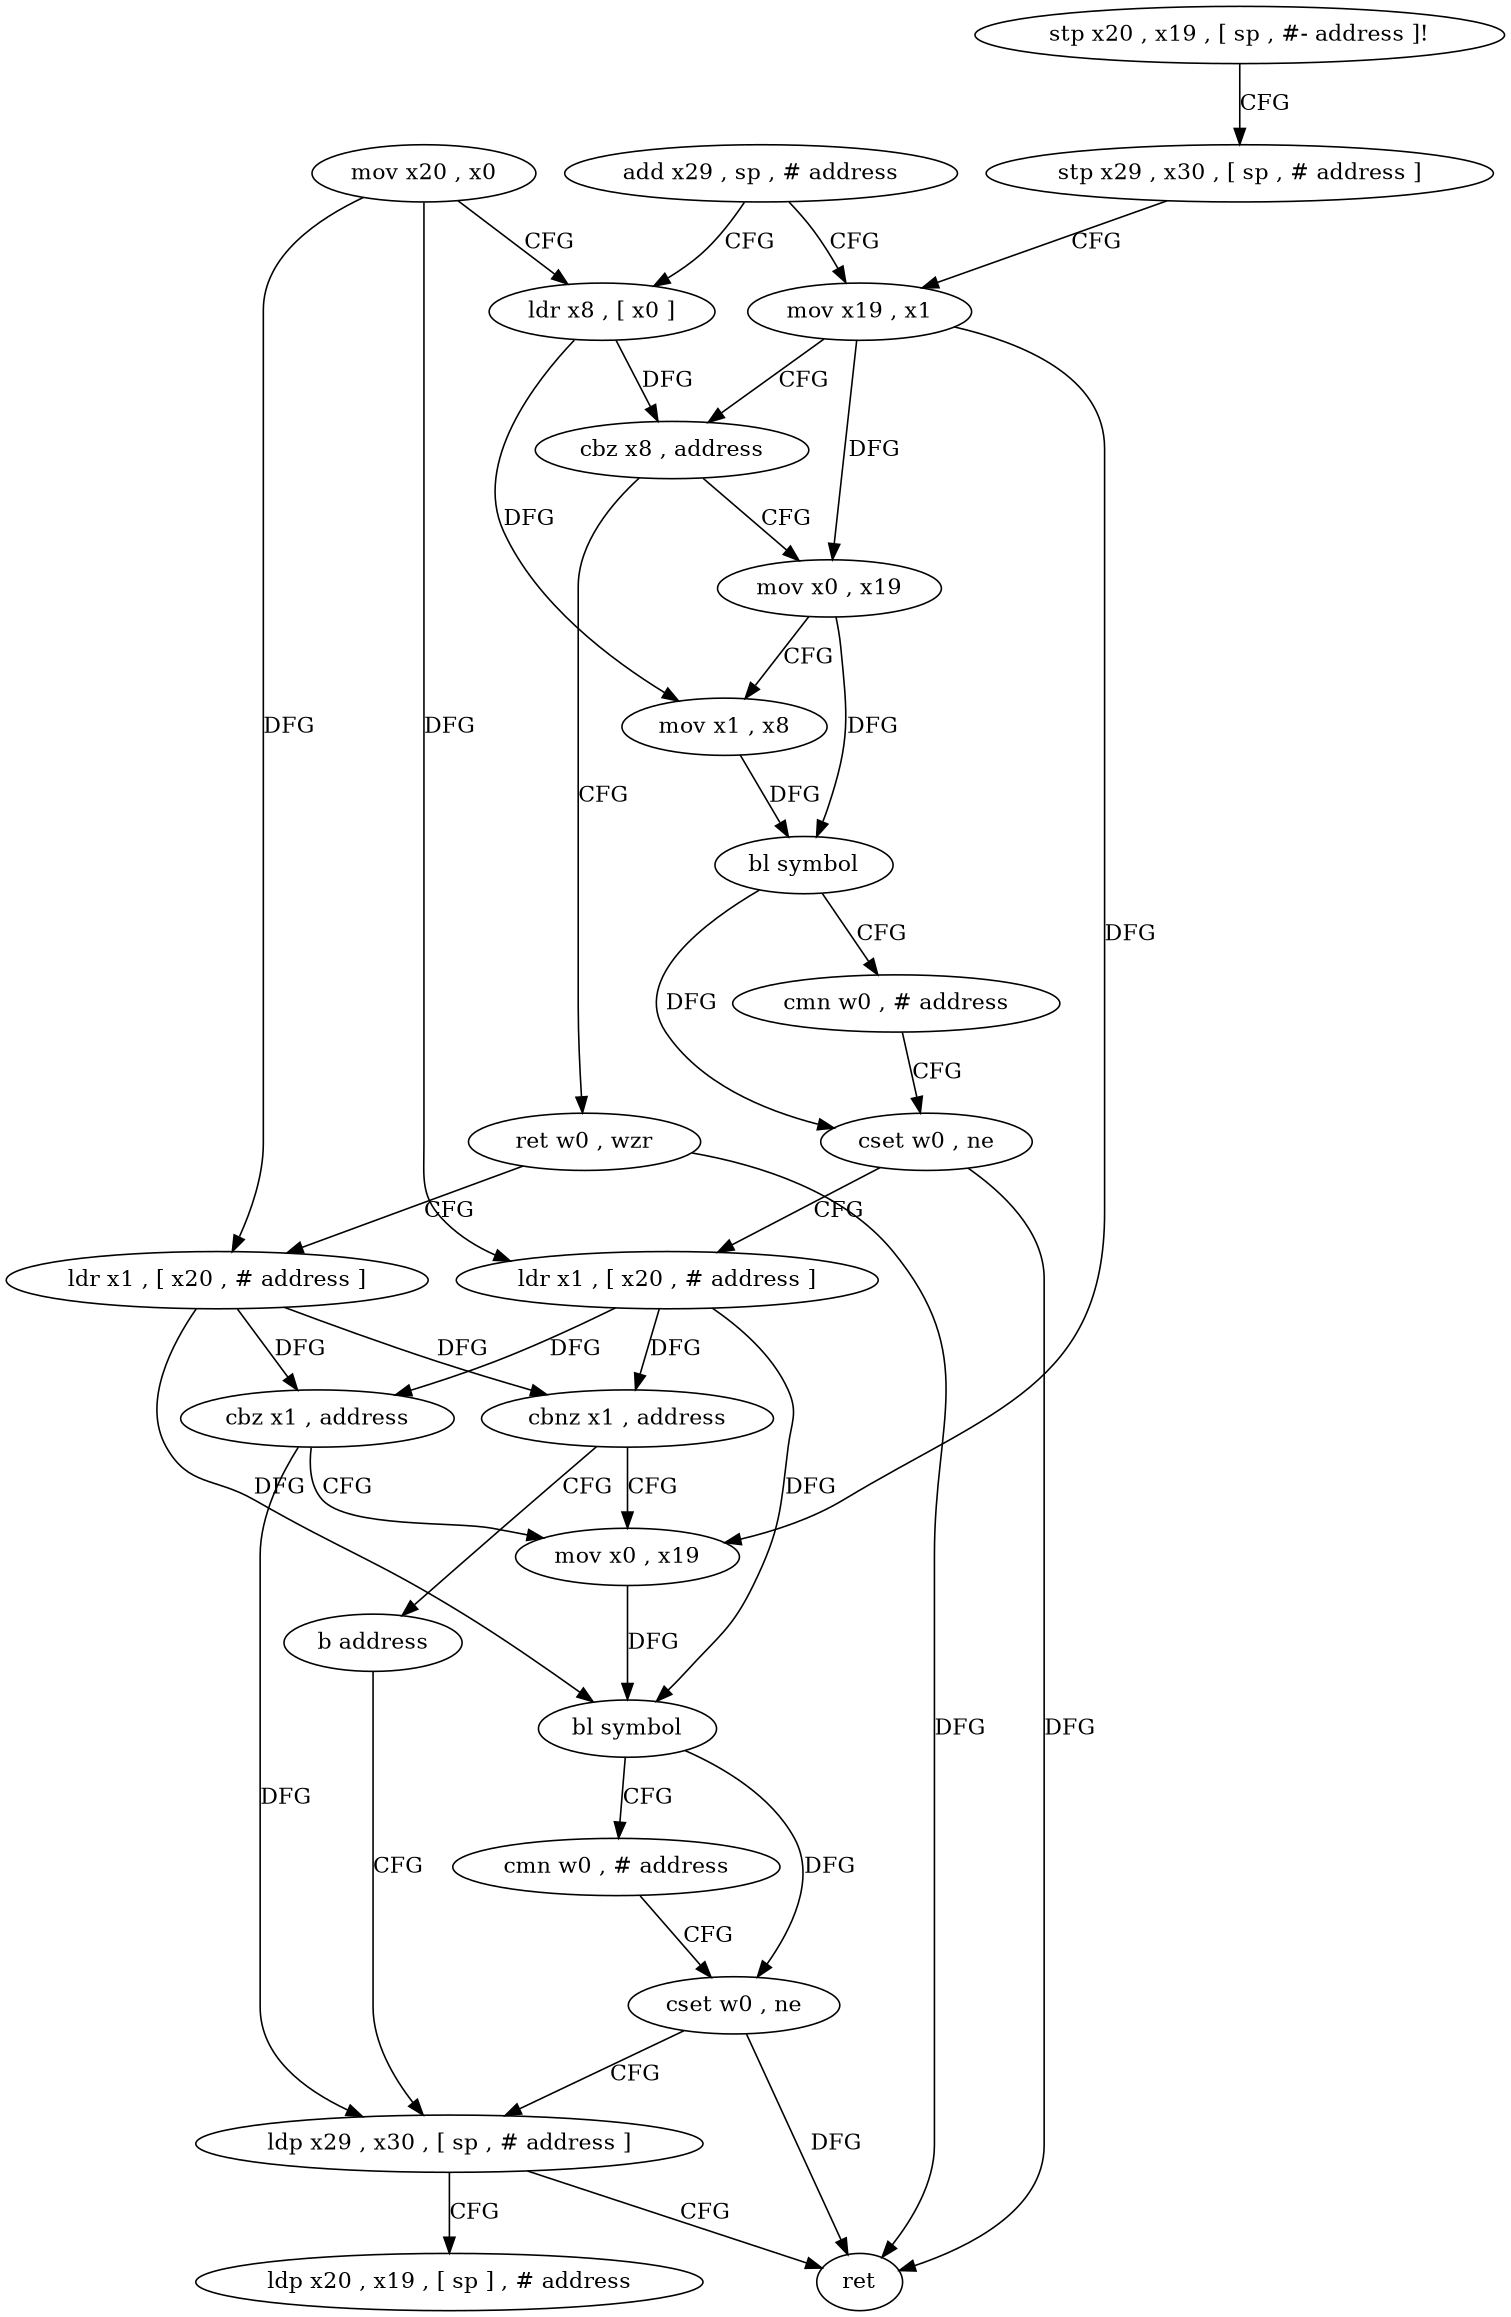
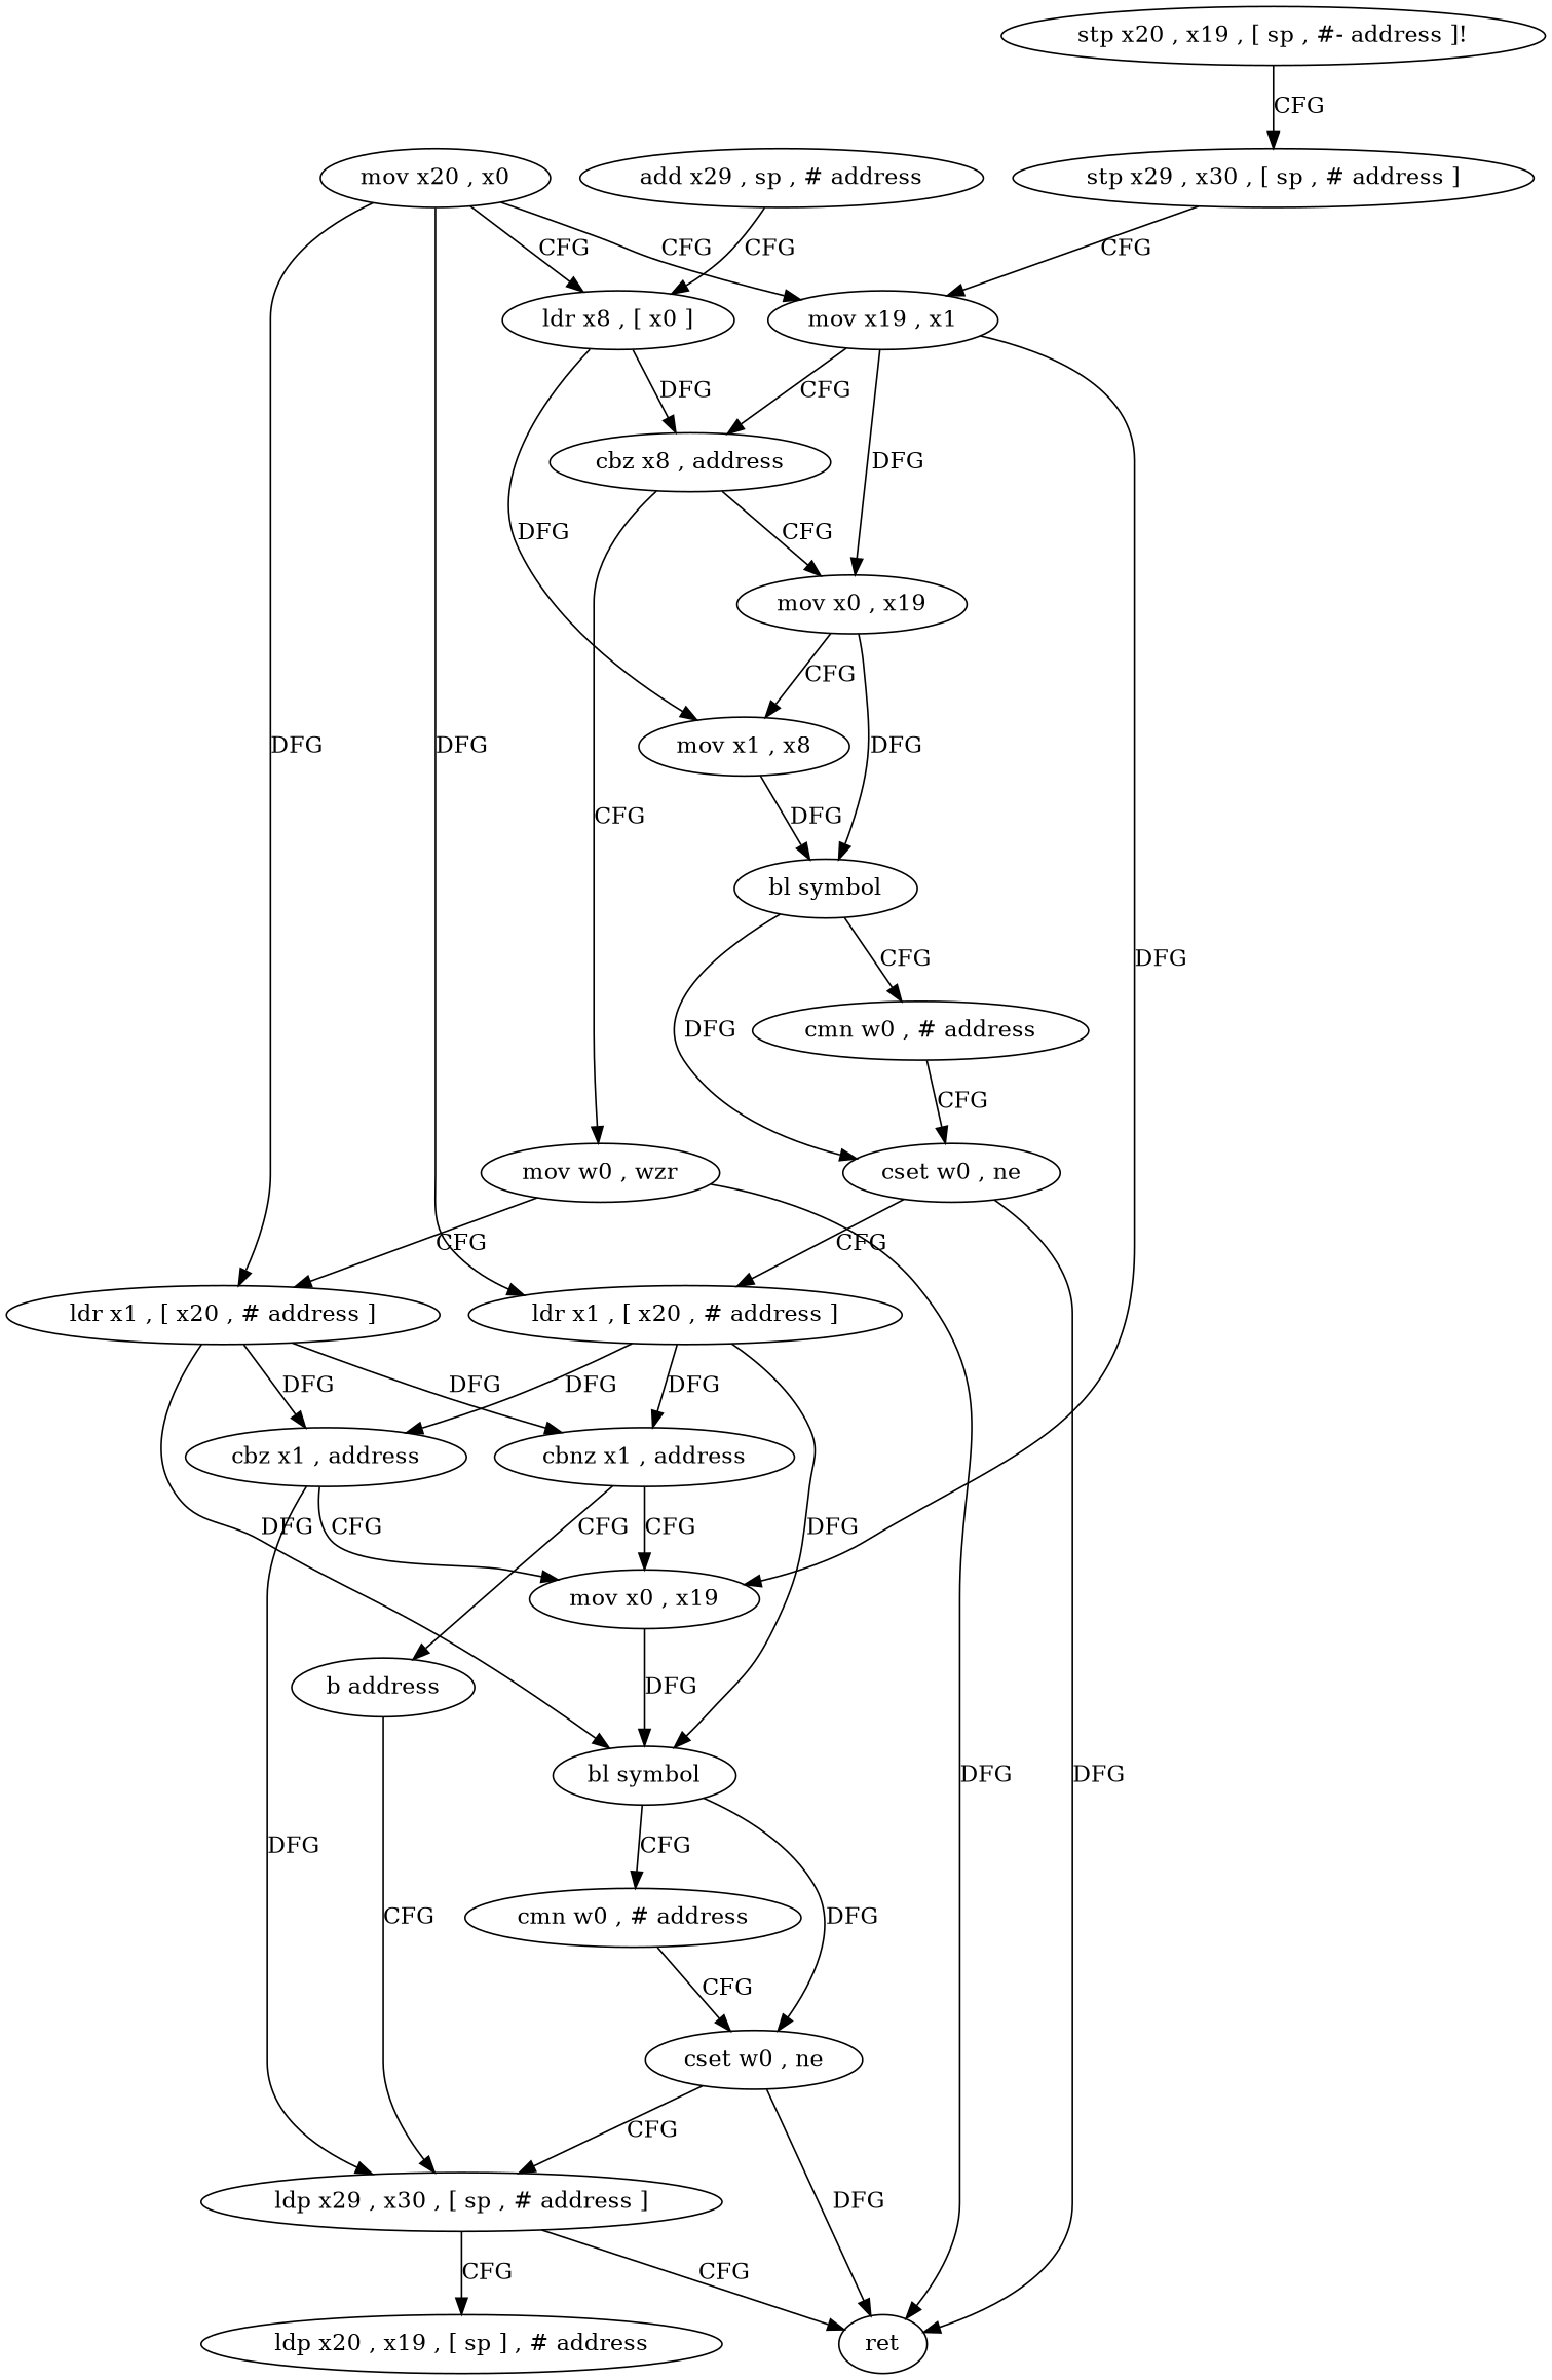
  digraph {
    n1 [label="stp x20 , x19 , [ sp , #- address ]!"]
    n2 [label="stp x29 , x30 , [ sp , # address ]"]
    n3 [label="mov x19 , x1"]
    n4 [label="add x29 , sp , # address"]
    n5 [label="ldr x8 , [ x0 ]"]
    n6 [label="cbz x8 , address"]
    n7 [label="mov x1 , x8"]
    n8 [label="mov x20 , x0"]
    n9 [label="ldr x1 , [ x20 , # address ]"]
    n10 [label="ldr x1 , [ x20 , # address ]"]
    n11 [label="mov x0 , x19"]
-   n12 [label="ret w0 , wzr"]
+   n12 [label="mov w0 , wzr"]
    n13 [label="bl symbol"]
    n14 [label="mov x0 , x19"]
    n15 [label="cbnz x1 , address"]
    n16 [label="cbz x1 , address"]
    n17 [label="bl symbol"]
    n18 [label=ret]
    n19 [label="cmn w0 , # address"]
    n20 [label="cset w0 , ne"]
    n21 [label="b address"]
    n22 [label="ldp x29 , x30 , [ sp , # address ]"]
    n23 [label="cmn w0 , # address"]
    n24 [label="cset w0 , ne"]
    n25 [label="ldp x20 , x19 , [ sp ] , # address"]
    n1 -> n2 [label=CFG]
    n2 -> n3 [label=CFG]
    n3 -> n6 [label=CFG]
    n3 -> n11 [label=DFG]
    n3 -> n14 [label=DFG]
    n4 -> n5 [label=CFG]
    n5 -> n6 [label=DFG]
    n5 -> n7 [label=DFG]
    n6 -> n11 [label=CFG]
    n6 -> n12 [label=CFG]
    n7 -> n13 [label=DFG]
-   n4 -> n3 [label=CFG]
+   n8 -> n3 [label=CFG]
    n8 -> n5 [label=CFG]
    n8 -> n9 [label=DFG]
    n8 -> n10 [label=DFG]
    n9 -> n15 [label=DFG]
    n9 -> n16 [label=DFG]
    n9 -> n17 [label=DFG]
    n10 -> n15 [label=DFG]
    n10 -> n16 [label=DFG]
    n10 -> n17 [label=DFG]
    n11 -> n7 [label=CFG]
    n11 -> n13 [label=DFG]
    n12 -> n9 [label=CFG]
    n12 -> n18 [label=DFG]
    n13 -> n19 [label=CFG]
    n13 -> n20 [label=DFG]
    n14 -> n17 [label=DFG]
    n15 -> n14 [label=CFG]
    n15 -> n21 [label=CFG]
    n16 -> n14 [label=CFG]
    n16 -> n22 [label=DFG]
    n17 -> n23 [label=CFG]
    n17 -> n24 [label=DFG]
    n19 -> n20 [label=CFG]
    n20 -> n10 [label=CFG]
    n20 -> n18 [label=DFG]
    n21 -> n22 [label=CFG]
    n22 -> n18 [label=CFG]
    n22 -> n25 [label=CFG]
    n23 -> n24 [label=CFG]
    n24 -> n18 [label=DFG]
    n24 -> n22 [label=CFG]
  }
